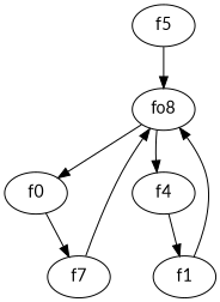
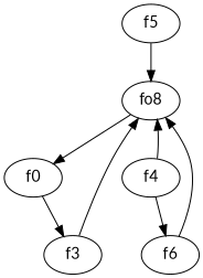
  strict digraph {
    fontname=Lato
    node [fontname=Lato]
    edge [fontname=Lato weight=2]
    n1 [label=fo8]
-   f1
+   f1 [label=f6]
    n3 [label=f0]
-   f3 [label=f7]
+   f3
    f4
    f5
    n1 -> n3
    f1 -> n1
    n3 -> f3
    f3 -> n1
-   n1 -> f4
+   f4 -> n1
    f4 -> f1
    f5 -> n1
  }
